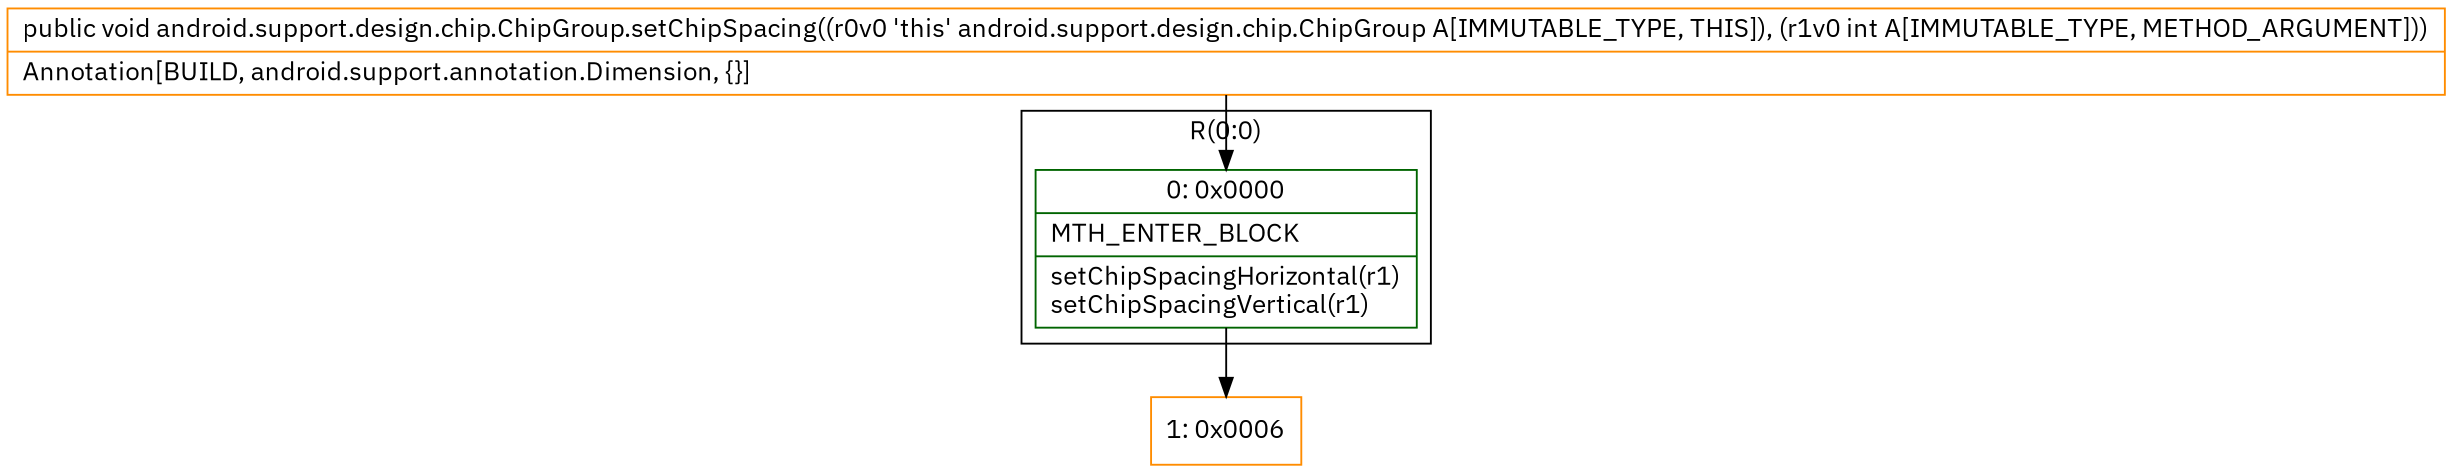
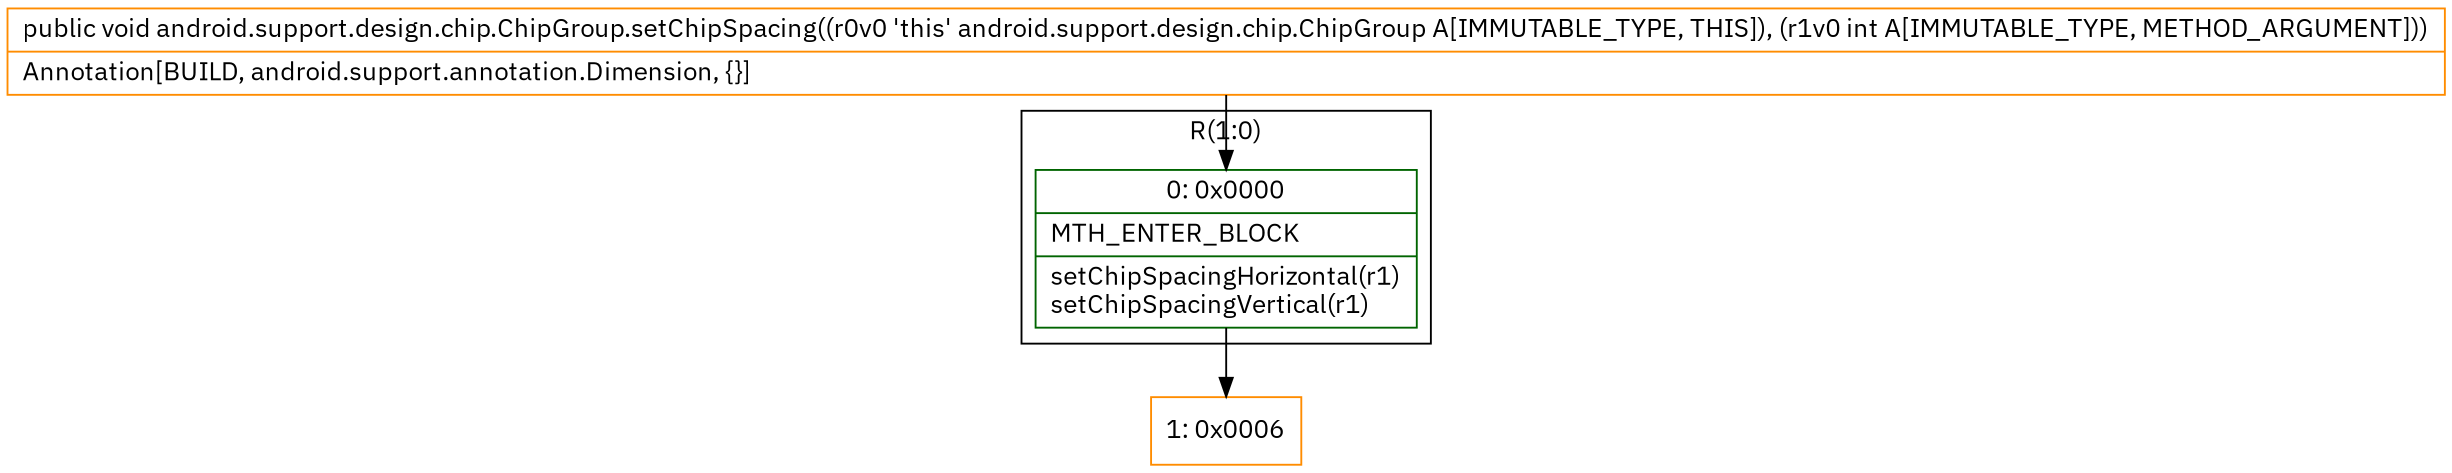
  digraph {
    fontname="IBM Plex Sans"
    node [color=darkorange shape=record fontname="IBM Plex Sans"]
    edge [fontname="IBM Plex Sans"]
    n1 [color=darkgreen label="{0\:\ 0x0000|MTH_ENTER_BLOCK\l|setChipSpacingHorizontal(r1)\lsetChipSpacingVertical(r1)\l}"]
    n2 [label="{1\:\ 0x0006}"]
    n3 [label="{public void android.support.design.chip.ChipGroup.setChipSpacing((r0v0 'this' android.support.design.chip.ChipGroup A[IMMUTABLE_TYPE, THIS]), (r1v0 int A[IMMUTABLE_TYPE, METHOD_ARGUMENT]))  | Annotation[BUILD, android.support.annotation.Dimension, \{\}]\l}"]
    subgraph cluster_1 {
-     label="R(0:0)"
+     label="R(1:0)"
      n1
    }
    n1 -> n2
    n3 -> n1
  }
